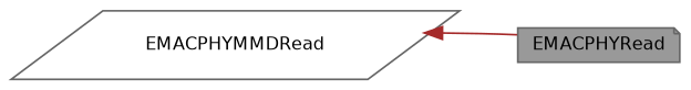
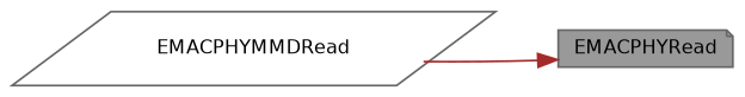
  digraph {
    rankdir=RL
    node [fontname=Helvetica fontsize=10 style=filled]
    n1 [color=gray40 fillcolor=grey60 fontcolor=black height=0.2 label=EMACPHYRead shape=note width=0.4]
    n2 [color=grey40 fillcolor=white height=0.2 label=EMACPHYMMDRead shape=parallelogram width=0.4]
-   n2 -> n1 [color=brown dir=back fontname=Helvetica fontsize=10 labelfontname=Helvetica labelfontsize=10 style=solid]
+   n1 -> n2 [color=brown dir=back fontname=Helvetica fontsize=10 labelfontname=Helvetica labelfontsize=10 style=solid]
  }
